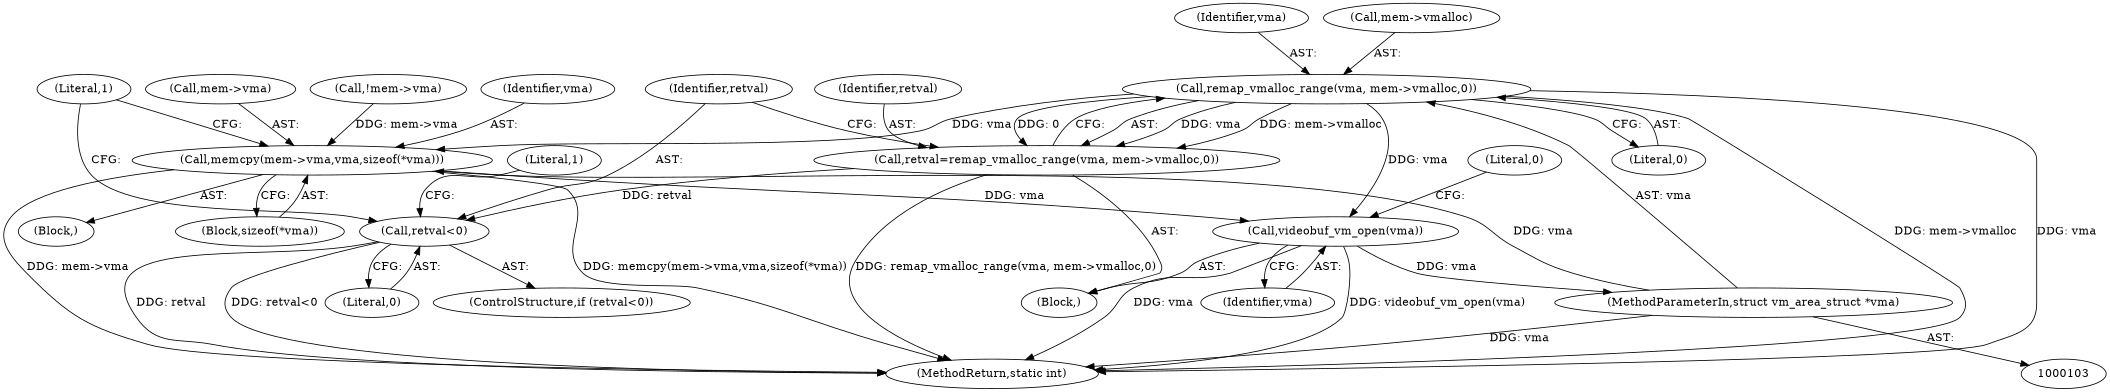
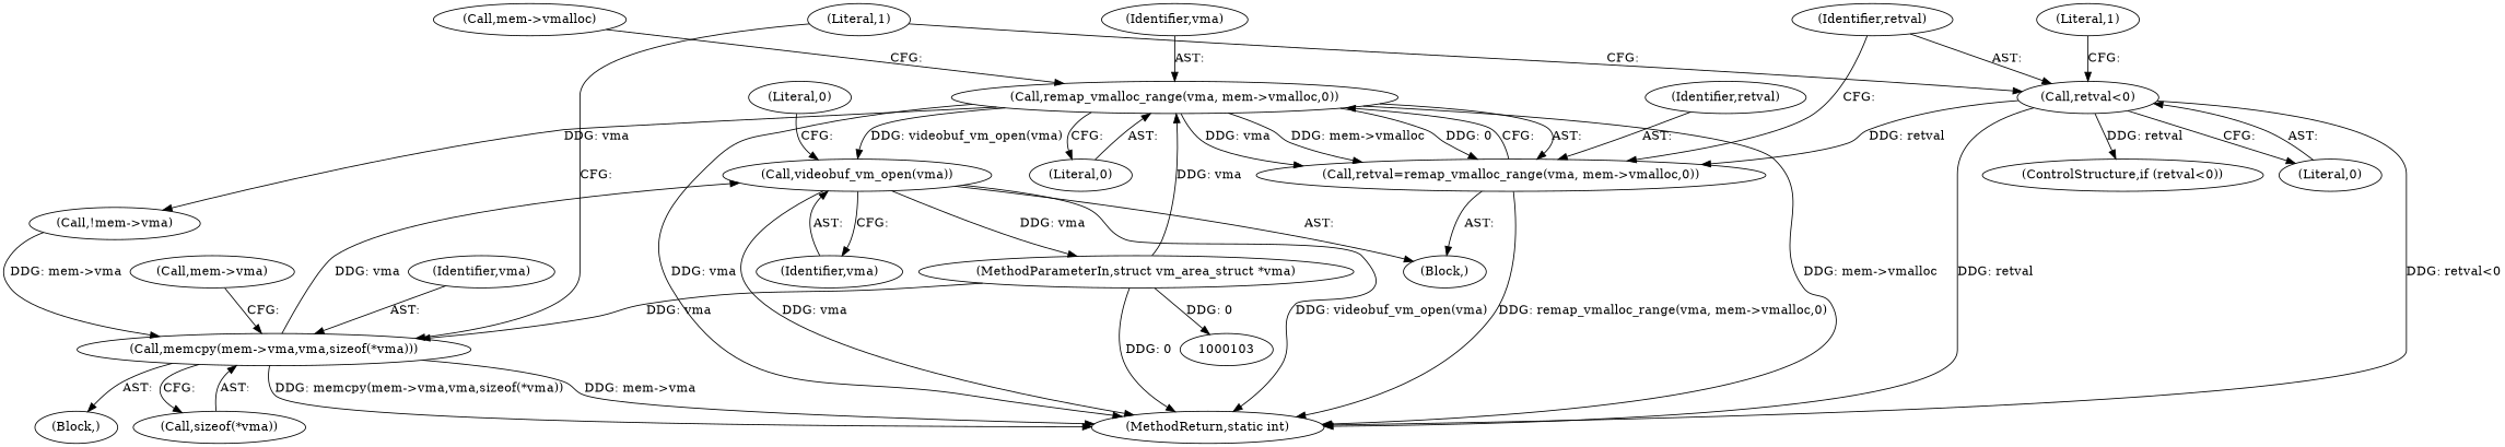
  digraph {
    n1 [label="(Call,remap_vmalloc_range(vma, mem->vmalloc,0))"]
    n2 [label="(Call,retval=remap_vmalloc_range(vma, mem->vmalloc,0))"]
    n3 [label="(Call,memcpy(mem->vma,vma,sizeof(*vma)))"]
    n4 [label="(Call,videobuf_vm_open(vma))"]
    n5 [label="(Literal,0)"]
    n6 [label="(MethodReturn,static int)"]
    n7 [label="(Call,retval<0)"]
    n8 [label="(Block,)"]
-   n9 [label="(Block,sizeof(*vma))"]
+   n9 [label="(Call,sizeof(*vma))"]
    n10 [label="(Block,)"]
    n11 [label="(MethodParameterIn,struct vm_area_struct *vma)"]
    n12 [label="(Identifier,vma)"]
    1000103
    n14 [label="(ControlStructure,if (retval<0))"]
    n15 [label="(Literal,0)"]
    n16 [label="(Identifier,retval)"]
    n17 [label="(Identifier,vma)"]
    n18 [label="(Call,mem->vma)"]
    n19 [label="(Call,!mem->vma)"]
    n20 [label="(Literal,1)"]
    n21 [label="(Identifier,vma)"]
    n22 [label="(Call,mem->vmalloc)"]
    n23 [label="(Literal,1)"]
    n24 [label="(Identifier,retval)"]
    n25 [label="(Literal,0)"]
    n1 -> n2 [label="AST: "]
    n1 -> n2 [label="DDG: vma"]
    n1 -> n2 [label="DDG: mem->vmalloc"]
    n1 -> n2 [label="DDG: 0"]
-   n1 -> n3 [label="DDG: vma"]
-   n1 -> n4 [label="DDG: vma"]
+   n1 -> n19 [label="DDG: vma"]
+   n1 -> n4 [label="DDG: videobuf_vm_open(vma)"]
    n1 -> n5 [label="CFG: "]
    n1 -> n6 [label="DDG: vma"]
    n1 -> n6 [label="DDG: mem->vmalloc"]
    n2 -> n1 [label="CFG: "]
    n2 -> n6 [label="DDG: remap_vmalloc_range(vma, mem->vmalloc,0)"]
-   n2 -> n7 [label="DDG: retval"]
+   n7 -> n2 [label="DDG: retval"]
    n2 -> n8 [label="AST: "]
    n3 -> n4 [label="DDG: vma"]
    n3 -> n6 [label="DDG: memcpy(mem->vma,vma,sizeof(*vma))"]
    n3 -> n6 [label="DDG: mem->vma"]
    n3 -> n9 [label="CFG: "]
    n3 -> n10 [label="AST: "]
    n4 -> n6 [label="DDG: videobuf_vm_open(vma)"]
    n4 -> n6 [label="DDG: vma"]
    n4 -> n8 [label="AST: "]
    n4 -> n11 [label="DDG: vma"]
    n4 -> n12 [label="CFG: "]
    n5 -> n1 [label="AST: "]
    n7 -> n6 [label="DDG: retval"]
    n7 -> n6 [label="DDG: retval<0"]
-   n7 -> n14 [label="AST: "]
+   n7 -> n14 [label="DDG: retval"]
    n7 -> n15 [label="CFG: "]
    n9 -> n3 [label="AST: "]
-   n11 -> n1 [label="AST: vma"]
+   n11 -> n1 [label="DDG: vma"]
    n11 -> n3 [label="DDG: vma"]
-   n11 -> n6 [label="DDG: vma"]
-   n11 -> 1000103 [label="AST: "]
+   n11 -> n6 [label="DDG: 0"]
+   n11 -> 1000103 [label="DDG: 0"]
    n12 -> n4 [label="AST: "]
    n15 -> n7 [label="AST: "]
    n16 -> n2 [label="CFG: "]
    n16 -> n7 [label="AST: "]
    n17 -> n1 [label="AST: "]
-   n18 -> n3 [label="AST: "]
+   n18 -> n3 [label="CFG: "]
    n19 -> n3 [label="DDG: mem->vma"]
    n20 -> n7 [label="CFG: "]
    n21 -> n3 [label="AST: "]
-   n22 -> n1 [label="AST: "]
+   n22 -> n1 [label="CFG: "]
    n23 -> n3 [label="CFG: "]
    n23 -> n7 [label="CFG: "]
    n24 -> n2 [label="AST: "]
    n25 -> n4 [label="CFG: "]
  }
